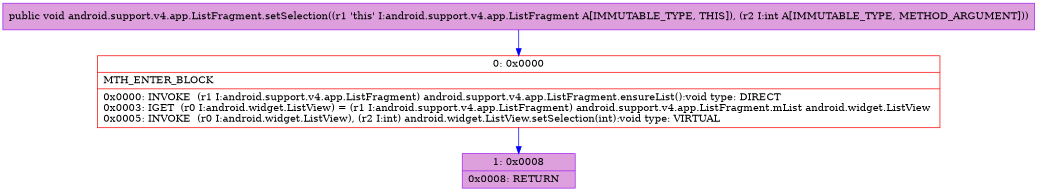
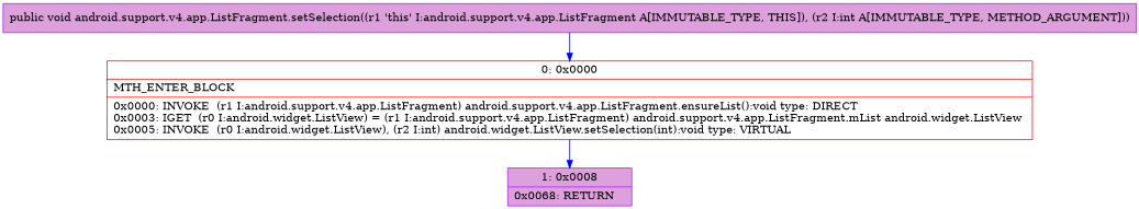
  digraph {
    node [shape=record style=filled fillcolor=plum color=purple]
    edge [color=blue]
    n1 [label="{0\:\ 0x0000|MTH_ENTER_BLOCK\l|0x0000: INVOKE  (r1 I:android.support.v4.app.ListFragment) android.support.v4.app.ListFragment.ensureList():void type: DIRECT \l0x0003: IGET  (r0 I:android.widget.ListView) = (r1 I:android.support.v4.app.ListFragment) android.support.v4.app.ListFragment.mList android.widget.ListView \l0x0005: INVOKE  (r0 I:android.widget.ListView), (r2 I:int) android.widget.ListView.setSelection(int):void type: VIRTUAL \l}" fillcolor=white color=red]
-   n2 [label="{1\:\ 0x0008|0x0008: RETURN   \l}"]
+   n2 [label="{1\:\ 0x0008|0x0068: RETURN   \l}"]
    n3 [label="{public void android.support.v4.app.ListFragment.setSelection((r1 'this' I:android.support.v4.app.ListFragment A[IMMUTABLE_TYPE, THIS]), (r2 I:int A[IMMUTABLE_TYPE, METHOD_ARGUMENT])) }"]
    n1 -> n2
    n3 -> n1
  }
